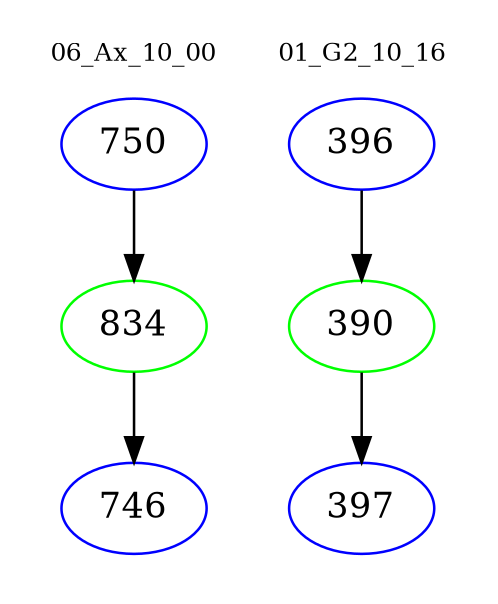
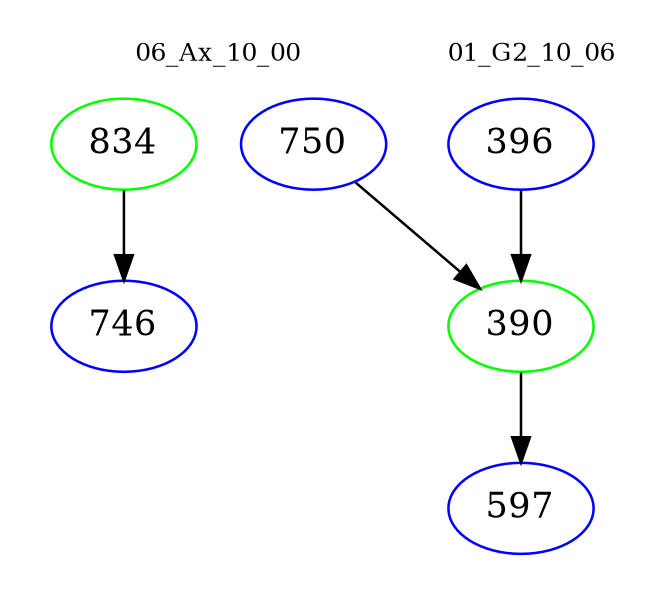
  digraph {
    node [color=blue]
    edge [color=black]
    n1 [label=750]
    n2 [color=green label=834]
    n3 [label=746]
    n4 [label=396]
    n5 [color=green label=390]
-   n6 [label=397]
+   n6 [label=597]
    subgraph cluster_1 {
      color=white
      fontsize=10
      label="06_Ax_10_00"
      n1
      n2
      n3
    }
    subgraph cluster_2 {
      color=white
      fontsize=10
-     label="01_G2_10_16"
+     label="01_G2_10_06"
      n4
      n5
      n6
    }
-   n1 -> n2
+   n1 -> n5
    n2 -> n3
    n4 -> n5
    n5 -> n6
  }
